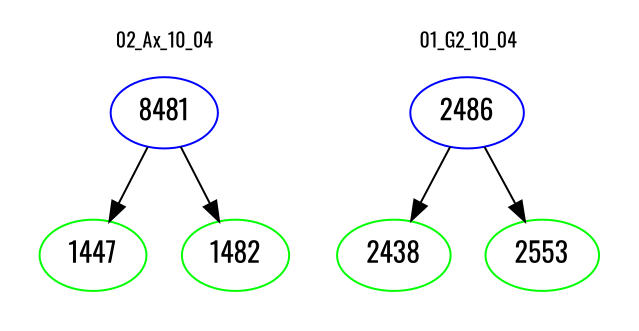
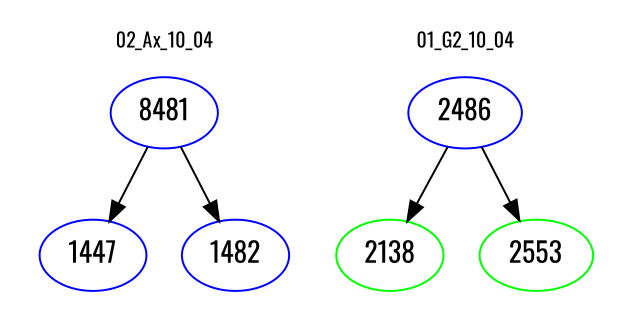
  digraph {
    fontname=Oswald
    node [color=green fontname=Oswald]
    edge [color=black fontname=Oswald]
    n1 [color=blue label=8481]
-   n2 [label=1447]
-   n3 [label=1482]
+   n2 [color=blue label=1447]
+   n3 [color=blue label=1482]
    n4 [color=blue label=2486]
-   n5 [label=2438]
+   n5 [label=2138]
    n6 [label=2553]
    subgraph cluster_1 {
      color=white
      fontsize=10
      label="02_Ax_10_04"
      n1
      n2
      n3
    }
    subgraph cluster_2 {
      color=white
      fontsize=10
      label="01_G2_10_04"
      n4
      n5
      n6
    }
    n1 -> n2
    n1 -> n3
    n4 -> n5
    n4 -> n6
  }
